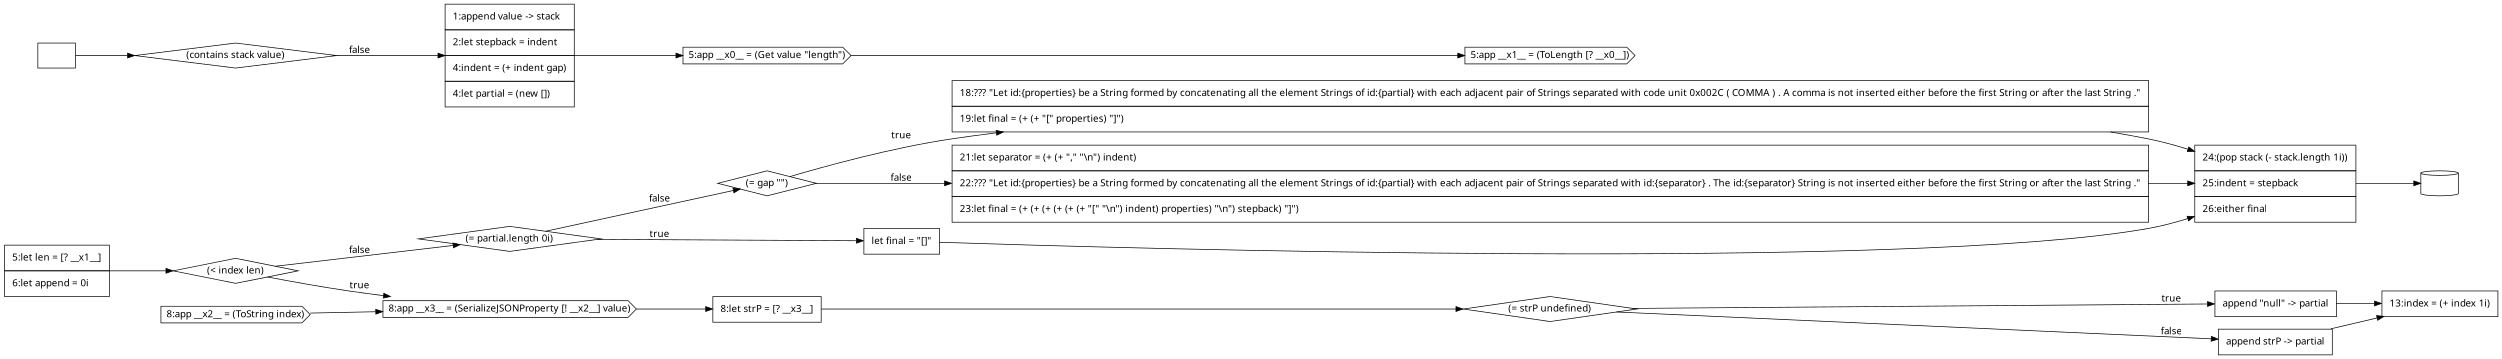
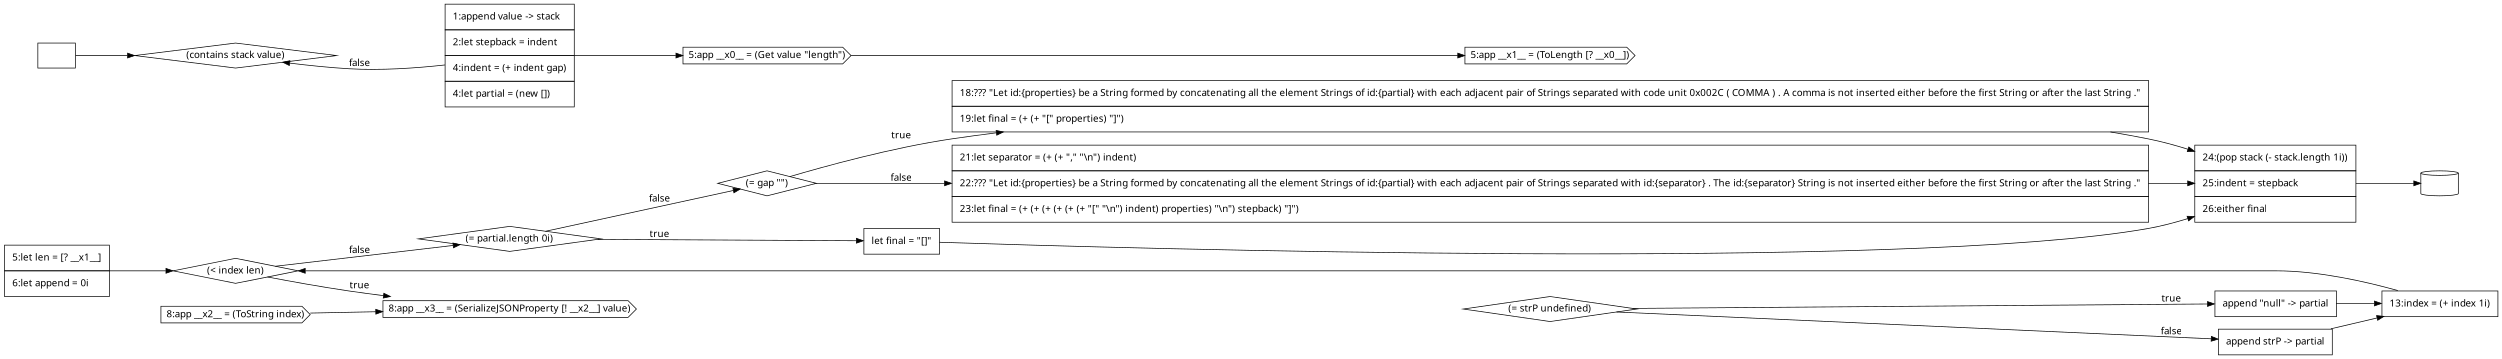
  digraph {
    fontname="Noto Sans"
    rankdir=LR
    node [color=black fillcolor=white fontname="Noto Sans" shape=none style=filled]
    edge [color=black fontname="Noto Sans"]
    n1 [label=<<font color="black">     <table border="0" cellborder="1" cellspacing="0" cellpadding="10">       <tr><td align="left">5:let len = [? __x1__]</td></tr>       <tr><td align="left">6:let append = 0i</td></tr>     </table>   </font>> margin=0]
    n2 [label=<<font color="black">(&lt; index len)</font>> shape=diamond]
    n3 [label=<<font color="black">(= partial.length 0i)</font>> shape=diamond]
    n4 [label=<<font color="black">8:app __x3__ = (SerializeJSONProperty [! __x2__] value)</font>> shape=cds]
    n5 [label=<<font color="black">     <table border="0" cellborder="1" cellspacing="0" cellpadding="10">       <tr><td align="left">18:??? &quot;Let id:{properties} be a String formed by concatenating all the element Strings of id:{partial} with each adjacent pair of Strings separated with code unit 0x002C ( COMMA ) . A comma is not inserted either before the first String or after the last String .&quot;</td></tr>       <tr><td align="left">19:let final = (+ (+ &quot;[&quot; properties) &quot;]&quot;)</td></tr>     </table>   </font>> margin=0]
    n6 [label=<<font color="black">     <table border="0" cellborder="1" cellspacing="0" cellpadding="10">       <tr><td align="left">24:(pop stack (- stack.length 1i))</td></tr>       <tr><td align="left">25:indent = stepback</td></tr>       <tr><td align="left">26:either final</td></tr>     </table>   </font>> margin=0]
    n7 [label=" " shape=cylinder]
    n8 [label=<<font color="black">(contains stack value)</font>> shape=diamond]
    n9 [label=<<font color="black">     <table border="0" cellborder="1" cellspacing="0" cellpadding="10">       <tr><td align="left">1:append value -&gt; stack</td></tr>       <tr><td align="left">2:let stepback = indent</td></tr>       <tr><td align="left">4:indent = (+ indent gap)</td></tr>       <tr><td align="left">4:let partial = (new [])</td></tr>     </table>   </font>> margin=0]
    n10 [label=<<font color="black">5:app __x0__ = (Get value &quot;length&quot;)</font>> shape=cds]
    n11 [label=<<font color="black">     <table border="0" cellborder="1" cellspacing="0" cellpadding="10">       <tr><td align="left">13:index = (+ index 1i)</td></tr>     </table>   </font>> margin=0]
-   n12 [label=<<font color="black">     <table border="0" cellborder="1" cellspacing="0" cellpadding="10">       <tr><td align="left">8:let strP = [? __x3__]</td></tr>     </table>   </font>> margin=0]
    n13 [label=<<font color="black">(= strP undefined)</font>> shape=diamond]
    n14 [label=<<font color="black">     <table border="0" cellborder="1" cellspacing="0" cellpadding="10">       <tr><td align="left">append &quot;null&quot; -&gt; partial</td></tr>     </table>   </font>> margin=0]
    n15 [label=<<font color="black">     <table border="0" cellborder="1" cellspacing="0" cellpadding="10">       <tr><td align="left">append strP -&gt; partial</td></tr>     </table>   </font>> margin=0]
    n16 [label=<<font color="black">5:app __x1__ = (ToLength [? __x0__])</font>> shape=cds]
    n17 [label=<<font color="black">     <table border="0" cellborder="1" cellspacing="0" cellpadding="10">       <tr><td align="left">let final = &quot;[]&quot;</td></tr>     </table>   </font>> margin=0]
    n18 [label=<<font color="black">(= gap &quot;&quot;)</font>> shape=diamond]
    n19 [label=<<font color="black">8:app __x2__ = (ToString index)</font>> shape=cds]
    n20 [label=<<font color="black">     <table border="0" cellborder="1" cellspacing="0" cellpadding="10">       <tr><td align="left">21:let separator = (+ (+ &quot;,&quot; &quot;\n&quot;) indent)</td></tr>       <tr><td align="left">22:??? &quot;Let id:{properties} be a String formed by concatenating all the element Strings of id:{partial} with each adjacent pair of Strings separated with id:{separator} . The id:{separator} String is not inserted either before the first String or after the last String .&quot;</td></tr>       <tr><td align="left">23:let final = (+ (+ (+ (+ (+ (+ &quot;[&quot; &quot;\n&quot;) indent) properties) &quot;\n&quot;) stepback) &quot;]&quot;)</td></tr>     </table>   </font>> margin=0]
    n21 [label=" " shape=box]
    n1 -> n2
    n2 -> n3 [label=<<font color="black">false</font>>]
    n2 -> n4 [label=<<font color="black">true</font>>]
    n3 -> n17 [label=<<font color="black">true</font>>]
    n3 -> n18 [label=<<font color="black">false</font>>]
-   n4 -> n12
    n5 -> n6
    n6 -> n7
-   n8 -> n9 [label=<<font color="black">false</font>>]
+   n9 -> n8 [label=<<font color="black">false</font>>]
    n9 -> n10
    n10 -> n16
-   n12 -> n13
+   n11 -> n2
    n13 -> n14 [label=<<font color="black">true</font>>]
    n13 -> n15 [label=<<font color="black">false</font>>]
    n14 -> n11
    n15 -> n11
    n17 -> n6
    n18 -> n5 [label=<<font color="black">true</font>>]
    n18 -> n20 [label=<<font color="black">false</font>>]
    n19 -> n4
    n20 -> n6
    n21 -> n8
  }
